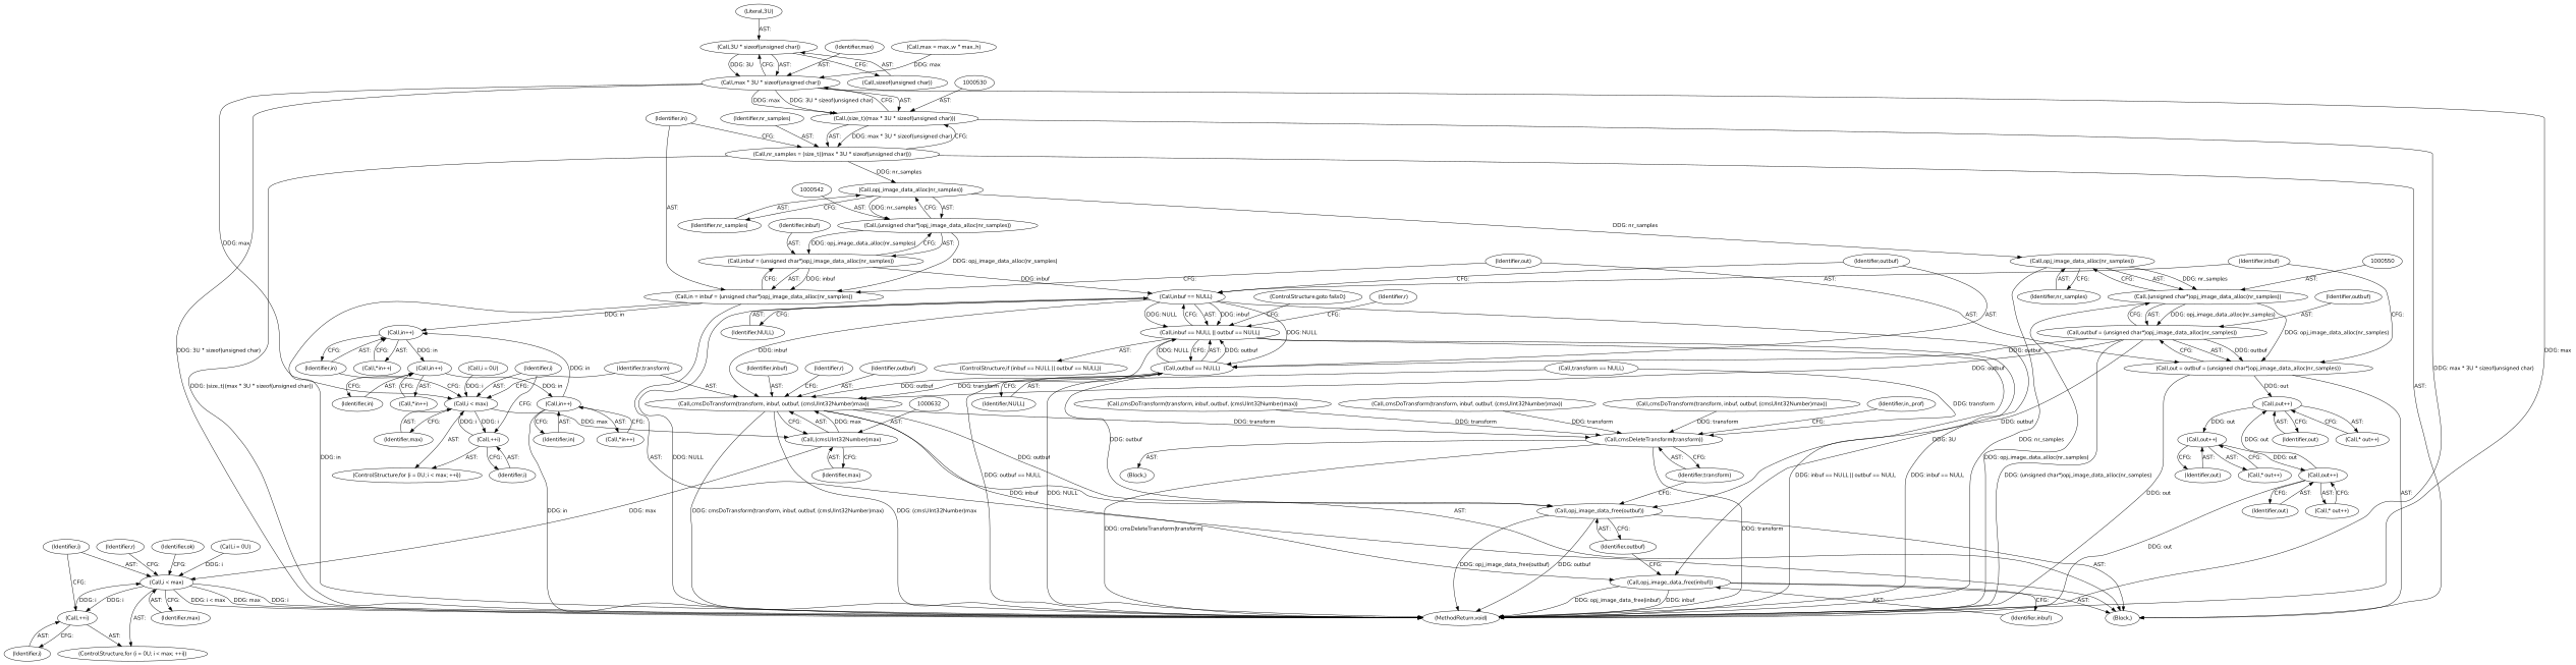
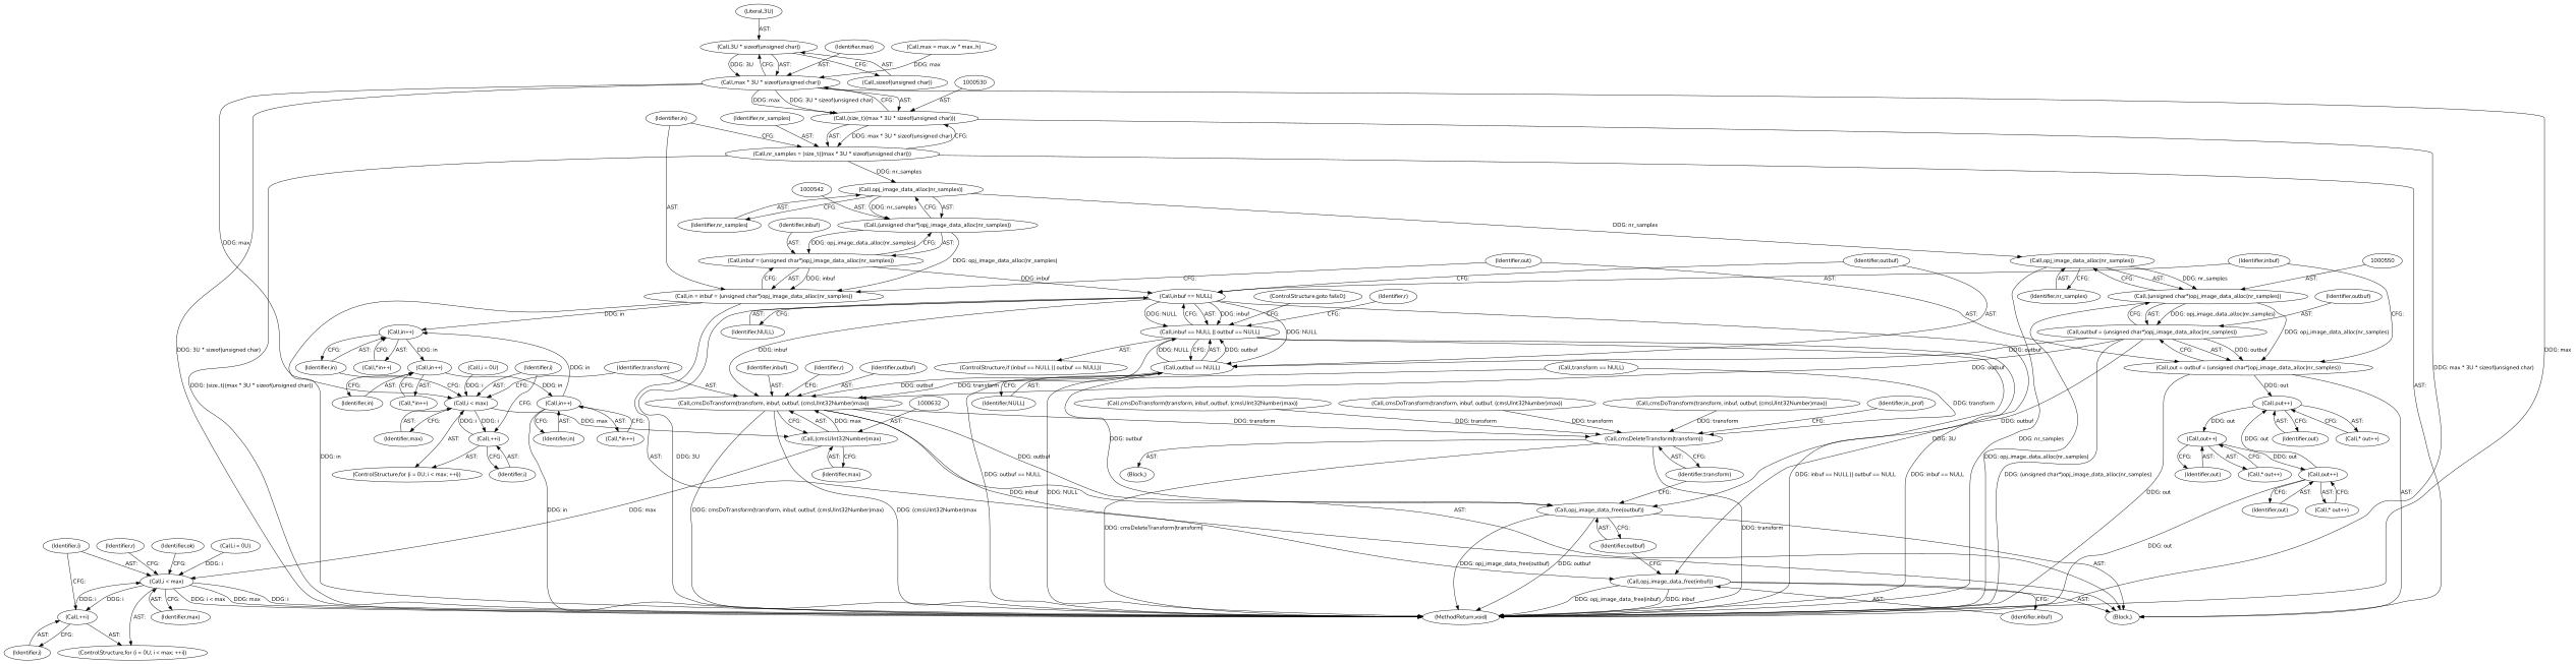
  digraph {
    fontname=Nunito
    node [fontname=Nunito]
    edge [fontname=Nunito]
    n1 [label="(Call,3U * sizeof(unsigned char))"]
    n2 [label="(Call,max * 3U * sizeof(unsigned char))"]
    n3 [label="(Call,sizeof(unsigned char))"]
    n4 [label="(Call,(size_t)(max * 3U * sizeof(unsigned char)))"]
    n5 [label="(Call,i < max)"]
    n6 [label="(MethodReturn,void)"]
    n7 [label="(Call,nr_samples = (size_t)(max * 3U * sizeof(unsigned char)))"]
    n8 [label="(Call,(cmsUInt32Number)max)"]
    n9 [label="(Call,++i)"]
    n10 [label="(ControlStructure,for (i = 0U; i < max; ++i))"]
    n11 [label="(Identifier,max)"]
    n12 [label="(Call,opj_image_data_alloc(nr_samples))"]
    n13 [label="(Block,)"]
    n14 [label="(Call,(unsigned char*)opj_image_data_alloc(nr_samples))"]
    n15 [label="(Call,opj_image_data_alloc(nr_samples))"]
    n16 [label="(Identifier,nr_samples)"]
    n17 [label="(Call,in = inbuf = (unsigned char*)opj_image_data_alloc(nr_samples))"]
    n18 [label="(Call,inbuf = (unsigned char*)opj_image_data_alloc(nr_samples))"]
    n19 [label="(Call,(unsigned char*)opj_image_data_alloc(nr_samples))"]
    n20 [label="(Identifier,nr_samples)"]
    n21 [label="(Call,in++)"]
    n22 [label="(Call,inbuf == NULL)"]
    n23 [label="(Call,in++)"]
    n24 [label="(Identifier,in)"]
    n25 [label="(Call,*in++)"]
    n26 [label="(Call,in++)"]
    n27 [label="(Identifier,in)"]
    n28 [label="(Call,*in++)"]
    n29 [label="(Identifier,in)"]
    n30 [label="(Call,*in++)"]
    n31 [label="(Call,inbuf == NULL || outbuf == NULL)"]
    n32 [label="(Call,outbuf == NULL)"]
    n33 [label="(Call,cmsDoTransform(transform, inbuf, outbuf, (cmsUInt32Number)max))"]
    n34 [label="(Call,opj_image_data_free(inbuf))"]
    n35 [label="(Identifier,NULL)"]
    n36 [label="(ControlStructure,if (inbuf == NULL || outbuf == NULL))"]
    n37 [label="(Call,opj_image_data_free(outbuf))"]
    n38 [label="(Identifier,NULL)"]
    n39 [label="(Call,cmsDeleteTransform(transform))"]
    n40 [label="(Identifier,inbuf)"]
    n41 [label="(Identifier,outbuf)"]
    n42 [label="(Block,)"]
    n43 [label="(Identifier,transform)"]
    n44 [label="(Call,i < max)"]
    n45 [label="(Identifier,max)"]
    n46 [label="(Call,out = outbuf = (unsigned char*)opj_image_data_alloc(nr_samples))"]
    n47 [label="(Call,outbuf = (unsigned char*)opj_image_data_alloc(nr_samples))"]
    n48 [label="(Call,out++)"]
    n49 [label="(Call,out++)"]
    n50 [label="(Identifier,out)"]
    n51 [label="(Call,* out++)"]
    n52 [label="(Call,out++)"]
    n53 [label="(Identifier,out)"]
    n54 [label="(Call,* out++)"]
    n55 [label="(Identifier,out)"]
    n56 [label="(Call,* out++)"]
    n57 [label="(Identifier,i)"]
    n58 [label="(Call,++i)"]
    n59 [label="(ControlStructure,for (i = 0U; i < max; ++i))"]
    n60 [label="(Identifier,max)"]
    n61 [label="(Identifier,i)"]
    n62 [label="(Identifier,max)"]
    n63 [label="(Identifier,in)"]
    n64 [label="(Identifier,in_prof)"]
    n65 [label="(Identifier,inbuf)"]
    n66 [label="(Identifier,outbuf)"]
    n67 [label="(Literal,3U)"]
    n68 [label="(Identifier,outbuf)"]
    n69 [label="(Call,i = 0U)"]
    n70 [label="(Call,max = max_w * max_h)"]
    n71 [label="(Call,cmsDoTransform(transform, inbuf, outbuf, (cmsUInt32Number)max))"]
    n72 [label="(Identifier,out)"]
    n73 [label="(Identifier,r)"]
    n74 [label="(Identifier,inbuf)"]
    n75 [label="(Identifier,ok)"]
    n76 [label="(Call,transform == NULL)"]
    n77 [label="(ControlStructure,goto fails0;)"]
    n78 [label="(Identifier,r)"]
    n79 [label="(Call,cmsDoTransform(transform, inbuf, outbuf, (cmsUInt32Number)max))"]
    n80 [label="(Identifier,inbuf)"]
    n81 [label="(Identifier,r)"]
    n82 [label="(Identifier,nr_samples)"]
    n83 [label="(Call,cmsDoTransform(transform, inbuf, outbuf, (cmsUInt32Number)max))"]
    n84 [label="(Call,i = 0U)"]
    n85 [label="(Identifier,outbuf)"]
    n86 [label="(Identifier,i)"]
    n87 [label="(Identifier,i)"]
    n88 [label="(Identifier,transform)"]
    1000530
    1000542
    1000550
    1000632
    n1 -> n2 [label="AST: "]
    n1 -> n2 [label="DDG: 3U"]
    n1 -> n3 [label="CFG: "]
    n2 -> n1 [label="CFG: "]
    n2 -> n4 [label="AST: "]
    n2 -> n4 [label="DDG: max"]
    n2 -> n4 [label="DDG: 3U * sizeof(unsigned char)"]
    n2 -> n5 [label="DDG: max"]
    n2 -> n6 [label="DDG: 3U * sizeof(unsigned char)"]
    n2 -> n6 [label="DDG: max"]
    n3 -> n1 [label="AST: "]
    n4 -> n2 [label="CFG: "]
    n4 -> n6 [label="DDG: max * 3U * sizeof(unsigned char)"]
    n4 -> n7 [label="AST: "]
    n4 -> n7 [label="DDG: max * 3U * sizeof(unsigned char)"]
    n5 -> n8 [label="DDG: max"]
    n5 -> n9 [label="DDG: i"]
    n5 -> n10 [label="AST: "]
    n5 -> n11 [label="CFG: "]
    n7 -> n4 [label="CFG: "]
    n7 -> n6 [label="DDG: (size_t)(max * 3U * sizeof(unsigned char))"]
    n7 -> n12 [label="DDG: nr_samples"]
    n7 -> n13 [label="AST: "]
    n8 -> n33 [label="AST: "]
    n8 -> n33 [label="DDG: max"]
    n8 -> n44 [label="DDG: max"]
    n8 -> n45 [label="CFG: "]
    n9 -> n5 [label="DDG: i"]
    n9 -> n10 [label="AST: "]
    n9 -> n57 [label="CFG: "]
    n11 -> n5 [label="AST: "]
    n12 -> n14 [label="AST: "]
    n12 -> n14 [label="DDG: nr_samples"]
    n12 -> n15 [label="DDG: nr_samples"]
    n12 -> n16 [label="CFG: "]
    n14 -> n12 [label="CFG: "]
    n14 -> n17 [label="DDG: opj_image_data_alloc(nr_samples)"]
    n14 -> n18 [label="AST: "]
    n14 -> n18 [label="DDG: opj_image_data_alloc(nr_samples)"]
    n15 -> n6 [label="DDG: nr_samples"]
    n15 -> n19 [label="AST: "]
    n15 -> n19 [label="DDG: nr_samples"]
    n15 -> n20 [label="CFG: "]
    n16 -> n12 [label="AST: "]
    n17 -> n6 [label="DDG: in"]
    n17 -> n13 [label="AST: "]
    n17 -> n18 [label="CFG: "]
    n17 -> n21 [label="DDG: in"]
    n18 -> n14 [label="CFG: "]
    n18 -> n17 [label="AST: "]
    n18 -> n17 [label="DDG: inbuf"]
    n18 -> n22 [label="DDG: inbuf"]
    n19 -> n6 [label="DDG: opj_image_data_alloc(nr_samples)"]
    n19 -> n15 [label="CFG: "]
    n19 -> n46 [label="DDG: opj_image_data_alloc(nr_samples)"]
    n19 -> n47 [label="AST: "]
    n19 -> n47 [label="DDG: opj_image_data_alloc(nr_samples)"]
    n20 -> n15 [label="AST: "]
    n21 -> n23 [label="DDG: in"]
    n21 -> n24 [label="CFG: "]
    n21 -> n25 [label="AST: "]
-   n22 -> n6 [label="DDG: NULL"]
+   n22 -> n6 [label="DDG: 3U"]
    n22 -> n31 [label="AST: "]
    n22 -> n31 [label="DDG: inbuf"]
    n22 -> n31 [label="DDG: NULL"]
    n22 -> n32 [label="DDG: NULL"]
    n22 -> n33 [label="DDG: inbuf"]
    n22 -> n34 [label="DDG: 3U"]
    n22 -> n35 [label="CFG: "]
    n23 -> n26 [label="DDG: in"]
    n23 -> n27 [label="CFG: "]
    n23 -> n28 [label="AST: "]
    n24 -> n5 [label="CFG: "]
    n24 -> n21 [label="AST: "]
    n25 -> n21 [label="CFG: "]
    n26 -> n6 [label="DDG: in"]
    n26 -> n21 [label="DDG: in"]
    n26 -> n29 [label="CFG: "]
    n26 -> n30 [label="AST: "]
    n27 -> n23 [label="AST: "]
    n28 -> n23 [label="CFG: "]
    n29 -> n26 [label="AST: "]
    n30 -> n26 [label="CFG: "]
    n31 -> n6 [label="DDG: inbuf == NULL || outbuf == NULL"]
    n31 -> n6 [label="DDG: inbuf == NULL"]
    n31 -> n6 [label="DDG: outbuf == NULL"]
    n31 -> n22 [label="CFG: "]
    n31 -> n32 [label="CFG: "]
    n31 -> n36 [label="AST: "]
    n32 -> n6 [label="DDG: NULL"]
    n32 -> n31 [label="AST: "]
    n32 -> n31 [label="DDG: outbuf"]
    n32 -> n31 [label="DDG: NULL"]
    n32 -> n33 [label="DDG: outbuf"]
    n32 -> n37 [label="DDG: outbuf"]
    n32 -> n38 [label="CFG: "]
    n33 -> n6 [label="DDG: (cmsUInt32Number)max"]
    n33 -> n6 [label="DDG: cmsDoTransform(transform, inbuf, outbuf, (cmsUInt32Number)max)"]
    n33 -> n8 [label="CFG: "]
    n33 -> n13 [label="AST: "]
    n33 -> n34 [label="DDG: inbuf"]
    n33 -> n37 [label="DDG: outbuf"]
    n33 -> n39 [label="DDG: transform"]
    n34 -> n6 [label="DDG: opj_image_data_free(inbuf)"]
    n34 -> n6 [label="DDG: inbuf"]
    n34 -> n13 [label="AST: "]
    n34 -> n40 [label="CFG: "]
    n35 -> n22 [label="AST: "]
    n37 -> n6 [label="DDG: outbuf"]
    n37 -> n6 [label="DDG: opj_image_data_free(outbuf)"]
    n37 -> n13 [label="AST: "]
    n37 -> n41 [label="CFG: "]
    n38 -> n32 [label="AST: "]
    n39 -> n6 [label="DDG: transform"]
    n39 -> n6 [label="DDG: cmsDeleteTransform(transform)"]
    n39 -> n42 [label="AST: "]
    n39 -> n43 [label="CFG: "]
    n40 -> n34 [label="AST: "]
    n41 -> n34 [label="CFG: "]
    n41 -> n37 [label="AST: "]
    n43 -> n37 [label="CFG: "]
    n43 -> n39 [label="AST: "]
    n44 -> n6 [label="DDG: i"]
    n44 -> n6 [label="DDG: i < max"]
    n44 -> n6 [label="DDG: max"]
    n44 -> n58 [label="DDG: i"]
    n44 -> n59 [label="AST: "]
    n44 -> n60 [label="CFG: "]
    n45 -> n8 [label="AST: "]
    n46 -> n6 [label="DDG: out"]
    n46 -> n13 [label="AST: "]
    n46 -> n47 [label="CFG: "]
    n46 -> n48 [label="DDG: out"]
    n47 -> n6 [label="DDG: (unsigned char*)opj_image_data_alloc(nr_samples)"]
    n47 -> n19 [label="CFG: "]
    n47 -> n32 [label="DDG: outbuf"]
    n47 -> n33 [label="DDG: outbuf"]
    n47 -> n37 [label="DDG: outbuf"]
    n47 -> n46 [label="AST: "]
    n47 -> n46 [label="DDG: outbuf"]
    n48 -> n49 [label="DDG: out"]
    n48 -> n50 [label="CFG: "]
    n48 -> n51 [label="AST: "]
    n49 -> n52 [label="DDG: out"]
    n49 -> n53 [label="CFG: "]
    n49 -> n54 [label="AST: "]
    n50 -> n48 [label="AST: "]
    n51 -> n48 [label="CFG: "]
    n52 -> n6 [label="DDG: out"]
    n52 -> n48 [label="DDG: out"]
    n52 -> n55 [label="CFG: "]
    n52 -> n56 [label="AST: "]
    n53 -> n49 [label="AST: "]
    n54 -> n49 [label="CFG: "]
    n55 -> n52 [label="AST: "]
    n56 -> n52 [label="CFG: "]
    n57 -> n9 [label="AST: "]
    n58 -> n44 [label="DDG: i"]
    n58 -> n59 [label="AST: "]
    n58 -> n61 [label="CFG: "]
    n60 -> n44 [label="AST: "]
    n61 -> n58 [label="AST: "]
    n62 -> n2 [label="AST: "]
    n63 -> n7 [label="CFG: "]
    n63 -> n17 [label="AST: "]
    n64 -> n39 [label="CFG: "]
    n65 -> n22 [label="AST: "]
    n65 -> n46 [label="CFG: "]
    n66 -> n47 [label="AST: "]
    n67 -> n1 [label="AST: "]
    n68 -> n22 [label="CFG: "]
    n68 -> n32 [label="AST: "]
    n69 -> n44 [label="DDG: i"]
    n70 -> n2 [label="DDG: max"]
    n71 -> n39 [label="DDG: transform"]
    n72 -> n17 [label="CFG: "]
    n72 -> n46 [label="AST: "]
    n73 -> n44 [label="CFG: "]
    n74 -> n18 [label="AST: "]
    n75 -> n44 [label="CFG: "]
    n76 -> n33 [label="DDG: transform"]
    n76 -> n39 [label="DDG: transform"]
    n77 -> n31 [label="CFG: "]
    n78 -> n31 [label="CFG: "]
    n79 -> n39 [label="DDG: transform"]
    n80 -> n33 [label="AST: "]
    n81 -> n33 [label="CFG: "]
    n82 -> n7 [label="AST: "]
    n83 -> n39 [label="DDG: transform"]
    n84 -> n5 [label="DDG: i"]
    n85 -> n33 [label="AST: "]
    n86 -> n44 [label="AST: "]
    n86 -> n58 [label="CFG: "]
    n87 -> n5 [label="AST: "]
    n87 -> n9 [label="CFG: "]
    n88 -> n5 [label="CFG: "]
    n88 -> n33 [label="AST: "]
    1000530 -> n4 [label="AST: "]
    1000542 -> n14 [label="AST: "]
    1000550 -> n19 [label="AST: "]
    1000632 -> n8 [label="AST: "]
  }
